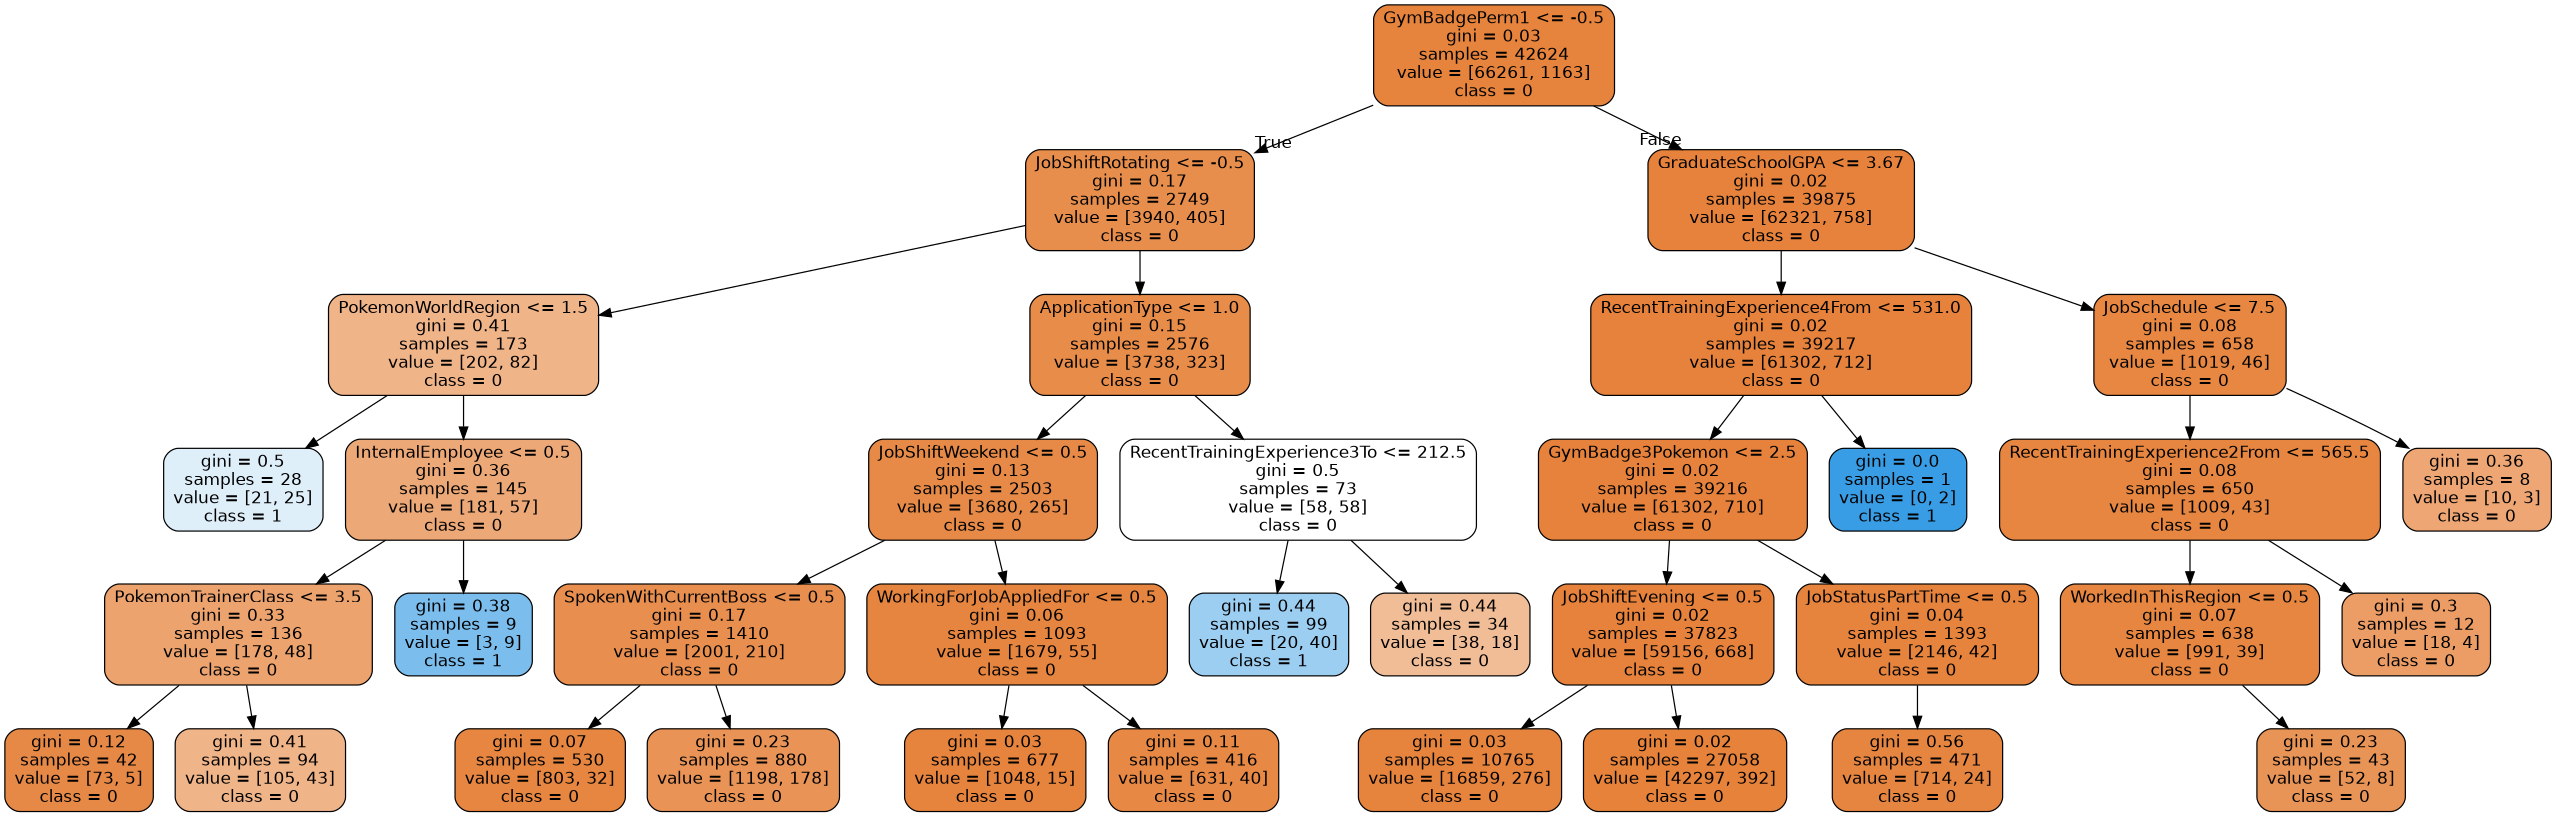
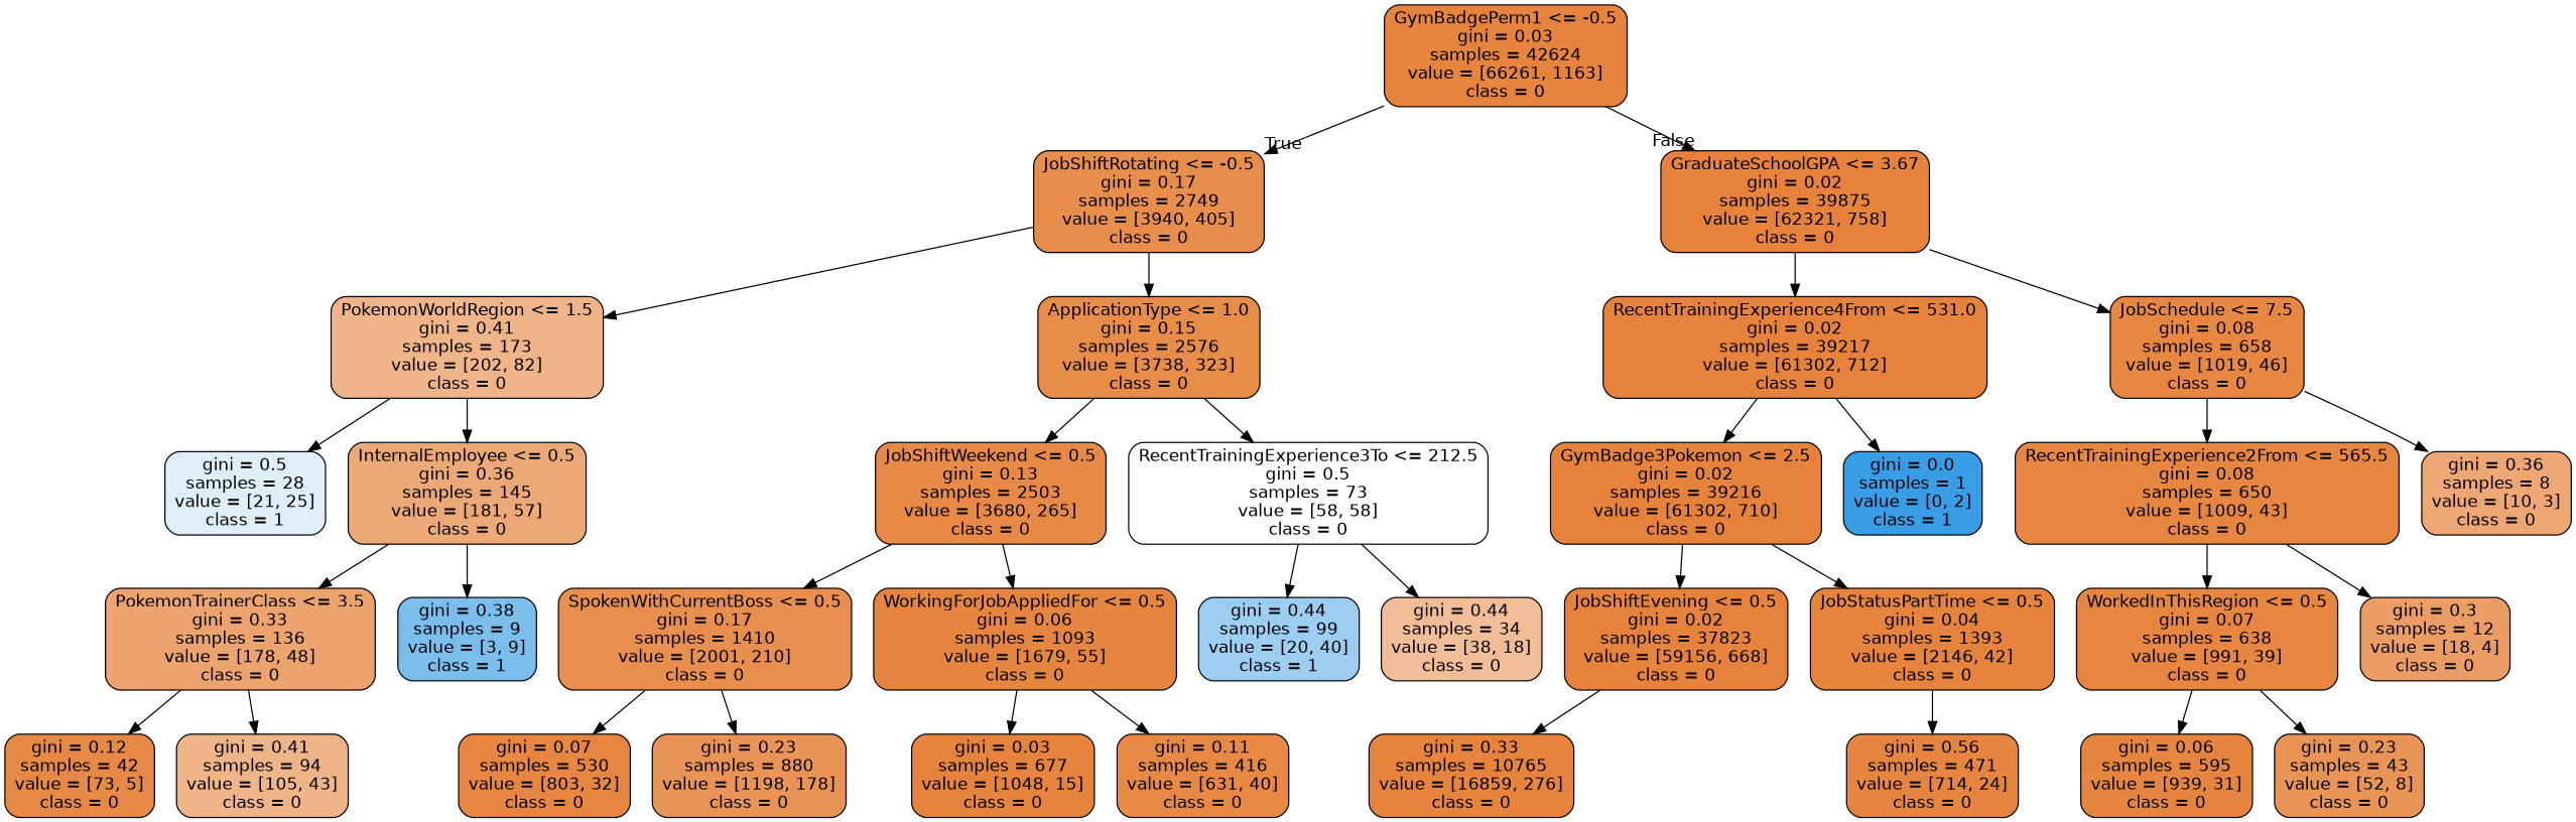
  digraph {
    node [color=black fillcolor="#e58139fc" fontname=helvetica shape=box style="filled, rounded"]
    edge [fontname=helvetica]
    n1 [fillcolor="#e58139fb" label="GymBadgePerm1 <= -0.5\ngini = 0.03\nsamples = 42624\nvalue = [66261, 1163]\nclass = 0"]
    n2 [fillcolor="#e58139e5" label="JobShiftRotating <= -0.5\ngini = 0.17\nsamples = 2749\nvalue = [3940, 405]\nclass = 0"]
    n3 [label="GraduateSchoolGPA <= 3.67\ngini = 0.02\nsamples = 39875\nvalue = [62321, 758]\nclass = 0"]
    n4 [fillcolor="#e5813997" label="PokemonWorldRegion <= 1.5\ngini = 0.41\nsamples = 173\nvalue = [202, 82]\nclass = 0"]
    n5 [fillcolor="#e58139e9" label="ApplicationType <= 1.0\ngini = 0.15\nsamples = 2576\nvalue = [3738, 323]\nclass = 0"]
    n6 [label="RecentTrainingExperience4From <= 531.0\ngini = 0.02\nsamples = 39217\nvalue = [61302, 712]\nclass = 0"]
    n7 [fillcolor="#e58139f3" label="JobSchedule <= 7.5\ngini = 0.08\nsamples = 658\nvalue = [1019, 46]\nclass = 0"]
    n8 [fillcolor="#399de529" label="gini = 0.5\nsamples = 28\nvalue = [21, 25]\nclass = 1"]
    n9 [fillcolor="#e58139af" label="InternalEmployee <= 0.5\ngini = 0.36\nsamples = 145\nvalue = [181, 57]\nclass = 0"]
    n10 [fillcolor="#e58139ed" label="JobShiftWeekend <= 0.5\ngini = 0.13\nsamples = 2503\nvalue = [3680, 265]\nclass = 0"]
    n11 [fillcolor="#e5813900" label="RecentTrainingExperience3To <= 212.5\ngini = 0.5\nsamples = 73\nvalue = [58, 58]\nclass = 0"]
    n12 [fillcolor="#e58139ba" label="PokemonTrainerClass <= 3.5\ngini = 0.33\nsamples = 136\nvalue = [178, 48]\nclass = 0"]
    n13 [fillcolor="#399de5aa" label="gini = 0.38\nsamples = 9\nvalue = [3, 9]\nclass = 1"]
    n14 [fillcolor="#e58139ee" label="gini = 0.12\nsamples = 42\nvalue = [73, 5]\nclass = 0"]
    n15 [fillcolor="#e5813997" label="gini = 0.41\nsamples = 94\nvalue = [105, 43]\nclass = 0"]
    n16 [fillcolor="#e58139e4" label="SpokenWithCurrentBoss <= 0.5\ngini = 0.17\nsamples = 1410\nvalue = [2001, 210]\nclass = 0"]
    n17 [fillcolor="#e58139f7" label="WorkingForJobAppliedFor <= 0.5\ngini = 0.06\nsamples = 1093\nvalue = [1679, 55]\nclass = 0"]
    n18 [fillcolor="#399de57f" label="gini = 0.44\nsamples = 99\nvalue = [20, 40]\nclass = 1"]
    n19 [fillcolor="#e5813986" label="gini = 0.44\nsamples = 34\nvalue = [38, 18]\nclass = 0"]
    n20 [fillcolor="#e58139f5" label="gini = 0.07\nsamples = 530\nvalue = [803, 32]\nclass = 0"]
    n21 [fillcolor="#e58139d9" label="gini = 0.23\nsamples = 880\nvalue = [1198, 178]\nclass = 0"]
    n22 [fillcolor="#e58139fb" label="gini = 0.03\nsamples = 677\nvalue = [1048, 15]\nclass = 0"]
    n23 [fillcolor="#e58139ef" label="gini = 0.11\nsamples = 416\nvalue = [631, 40]\nclass = 0"]
    n24 [label="GymBadge3Pokemon <= 2.5\ngini = 0.02\nsamples = 39216\nvalue = [61302, 710]\nclass = 0"]
    n25 [fillcolor="#399de5ff" label="gini = 0.0\nsamples = 1\nvalue = [0, 2]\nclass = 1"]
    n26 [fillcolor="#e58139f4" label="RecentTrainingExperience2From <= 565.5\ngini = 0.08\nsamples = 650\nvalue = [1009, 43]\nclass = 0"]
    n27 [fillcolor="#e58139b3" label="gini = 0.36\nsamples = 8\nvalue = [10, 3]\nclass = 0"]
    n28 [label="JobShiftEvening <= 0.5\ngini = 0.02\nsamples = 37823\nvalue = [59156, 668]\nclass = 0"]
    n29 [fillcolor="#e58139fa" label="JobStatusPartTime <= 0.5\ngini = 0.04\nsamples = 1393\nvalue = [2146, 42]\nclass = 0"]
-   n30 [fillcolor="#e58139fb" label="gini = 0.03\nsamples = 10765\nvalue = [16859, 276]\nclass = 0"]
-   n31 [fillcolor="#e58139fd" label="gini = 0.02\nsamples = 27058\nvalue = [42297, 392]\nclass = 0"]
+   n30 [fillcolor="#e58139fb" label="gini = 0.33\nsamples = 10765\nvalue = [16859, 276]\nclass = 0"]
    n32 [fillcolor="#e58139f6" label="gini = 0.56\nsamples = 471\nvalue = [714, 24]\nclass = 0"]
    n33 [fillcolor="#e58139f5" label="WorkedInThisRegion <= 0.5\ngini = 0.07\nsamples = 638\nvalue = [991, 39]\nclass = 0"]
    n34 [fillcolor="#e58139c6" label="gini = 0.3\nsamples = 12\nvalue = [18, 4]\nclass = 0"]
+   n35 [fillcolor="#e58139f7" label="gini = 0.06\nsamples = 595\nvalue = [939, 31]\nclass = 0"]
    n36 [fillcolor="#e58139d8" label="gini = 0.23\nsamples = 43\nvalue = [52, 8]\nclass = 0"]
    n1 -> n2 [headlabel=True labelangle=45 labeldistance=2.5]
    n1 -> n3 [headlabel=False labelangle=-45 labeldistance=2.5]
    n2 -> n4
    n2 -> n5
    n3 -> n6
    n3 -> n7
    n4 -> n8
    n4 -> n9
    n5 -> n10
    n5 -> n11
    n6 -> n24
    n6 -> n25
    n7 -> n26
    n7 -> n27
    n9 -> n12
    n9 -> n13
    n10 -> n16
    n10 -> n17
    n11 -> n18
    n11 -> n19
    n12 -> n14
    n12 -> n15
    n16 -> n20
    n16 -> n21
    n17 -> n22
    n17 -> n23
    n24 -> n28
    n24 -> n29
    n26 -> n33
    n26 -> n34
    n28 -> n30
-   n28 -> n31
    n29 -> n32
+   n33 -> n35
    n33 -> n36
  }
